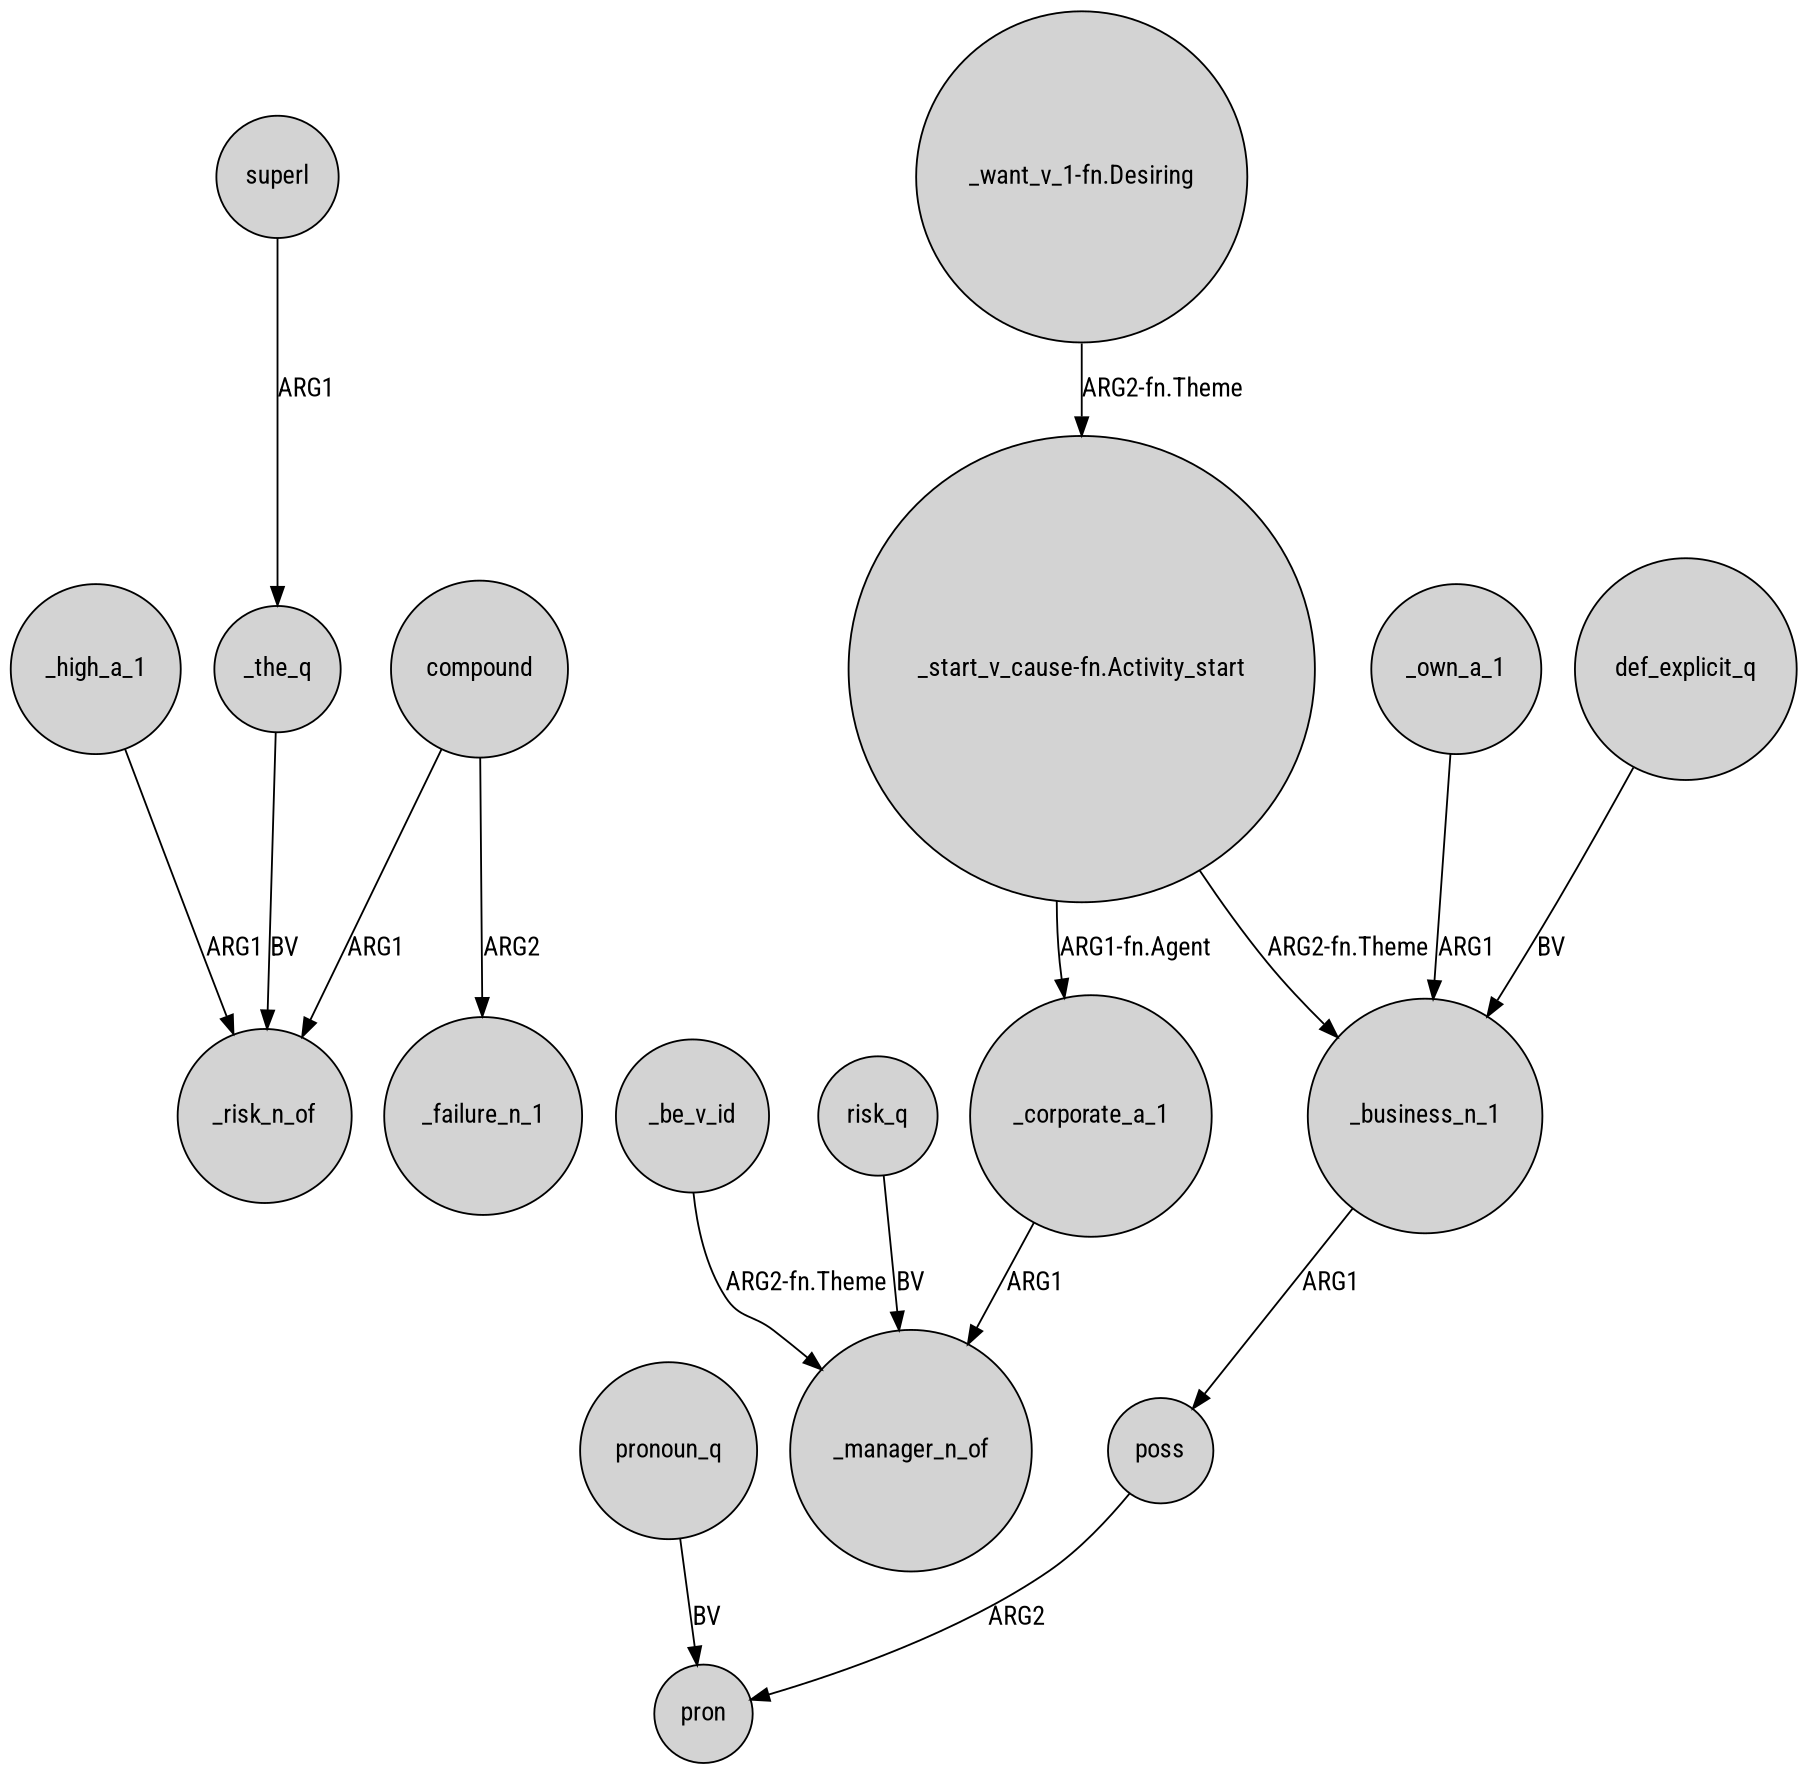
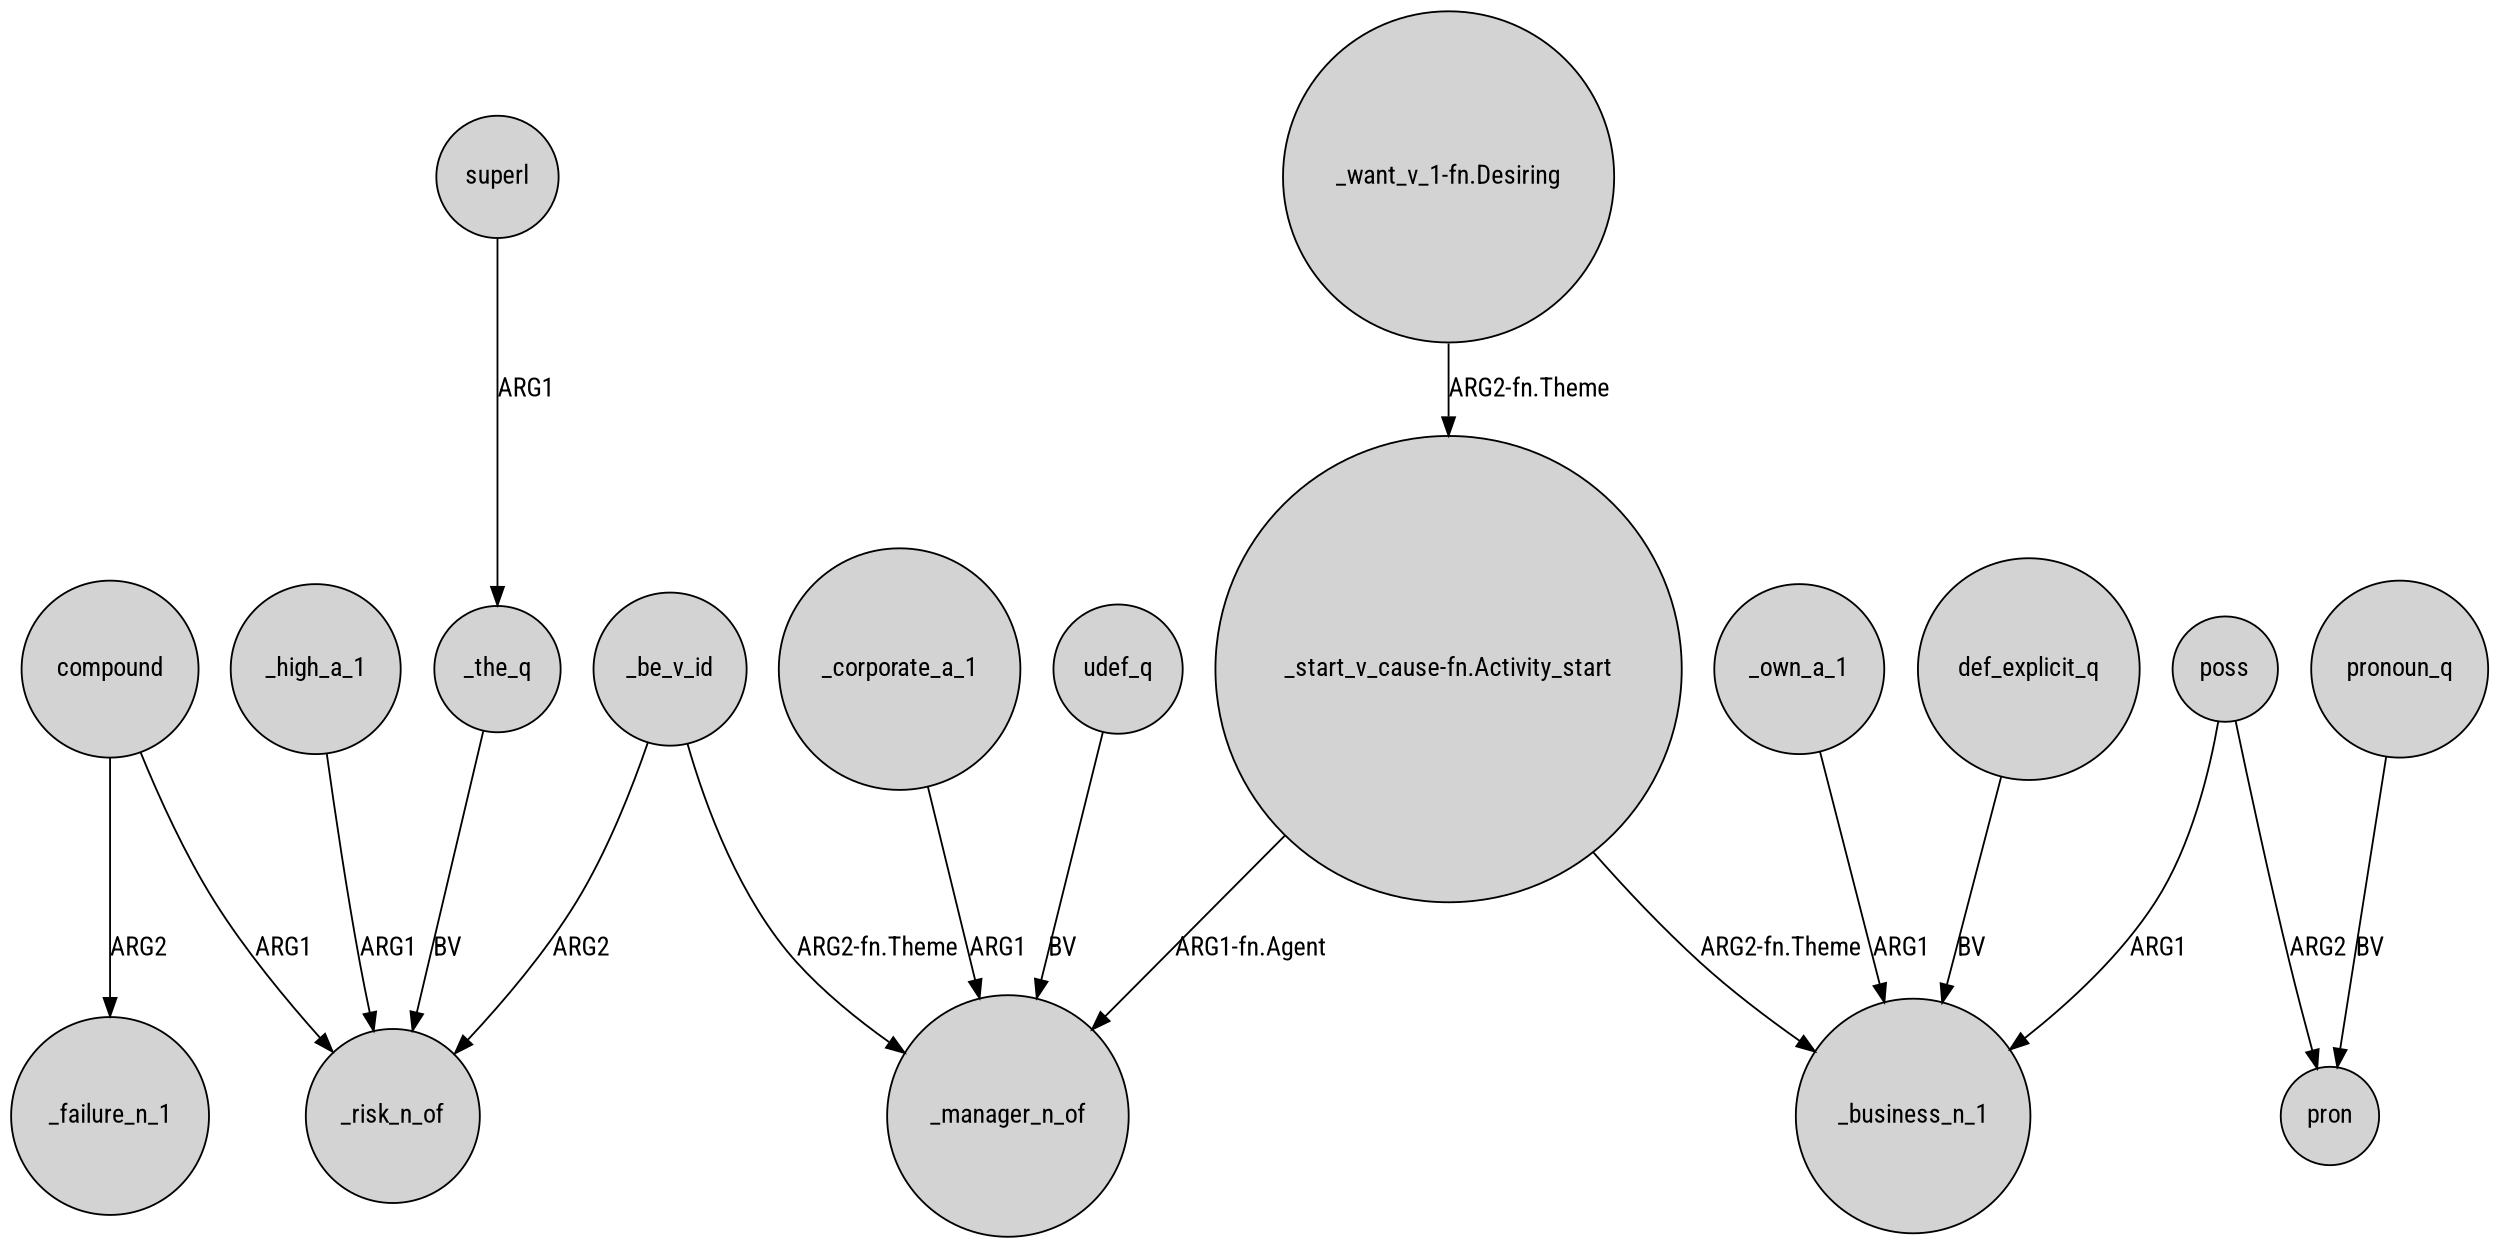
  digraph {
    fontname="Roboto Condensed"
    node [fontname="Roboto Condensed" shape=circle style=filled]
    edge [fontname="Roboto Condensed"]
    _high_a_1
    _risk_n_of
    poss
    pron
    _business_n_1
    compound
    _failure_n_1
    superl
    _the_q
    "_start_v_cause-fn.Activity_start"
    _manager_n_of
    _corporate_a_1
    pronoun_q
    _be_v_id
    "_want_v_1-fn.Desiring"
-   udef_q [label=risk_q]
+   udef_q
    _own_a_1
    def_explicit_q
    _high_a_1 -> _risk_n_of [label=ARG1]
    poss -> pron [label=ARG2]
-   _business_n_1 -> poss [label=ARG1]
+   poss -> _business_n_1 [label=ARG1]
    compound -> _risk_n_of [label=ARG1]
    compound -> _failure_n_1 [label=ARG2]
    superl -> _the_q [label=ARG1]
    _the_q -> _risk_n_of [label=BV]
    "_start_v_cause-fn.Activity_start" -> _business_n_1 [label="ARG2-fn.Theme"]
-   "_start_v_cause-fn.Activity_start" -> _corporate_a_1 [label="ARG1-fn.Agent"]
+   "_start_v_cause-fn.Activity_start" -> _manager_n_of [label="ARG1-fn.Agent"]
    _corporate_a_1 -> _manager_n_of [label=ARG1]
    pronoun_q -> pron [label=BV]
+   _be_v_id -> _risk_n_of [label=ARG2]
    _be_v_id -> _manager_n_of [label="ARG2-fn.Theme"]
    "_want_v_1-fn.Desiring" -> "_start_v_cause-fn.Activity_start" [label="ARG2-fn.Theme"]
    udef_q -> _manager_n_of [label=BV]
    _own_a_1 -> _business_n_1 [label=ARG1]
    def_explicit_q -> _business_n_1 [label=BV]
  }
